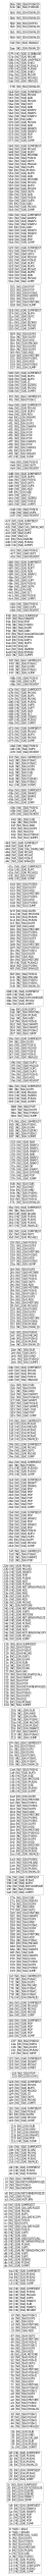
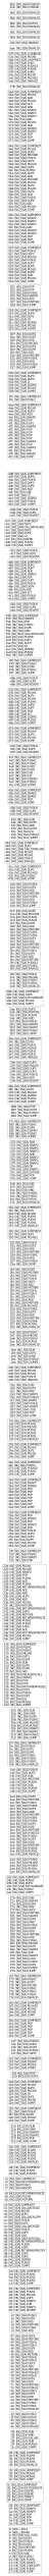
  digraph {
    rankdir=LR
    fontname="IBM Plex Sans"
    node [fontname="IBM Plex Sans" fontsize=30.0 rank=same shape=box]
    n1 [label="0: %00 = #0x1\l2: %01 = #0x40\l4: MSTORE(%01, %00)\l5: [NO_SSA] DUP1\l6: [NO_SSA] PUSH1\l8: [NO_SSA] DUP2\l9: [NO_SSA] MSTORE\la: [NO_SSA] PUSH1\lc: [NO_SSA] ADD\ld: [NO_SSA] PUSH2\l10: [NO_SSA] PUSH1\l12: [NO_SSA] SWAP2\l13: [NO_SSA] CODECOPY\l14: [NO_SSA] PUSH2\l17: [NO_SSA] JUMP\l"]
    n2 [label="18: [NO_SSA] JUMPDEST\l19: [NO_SSA] SWAP4\l1a: [NO_SSA] SWAP3\l1b: [NO_SSA] POP\l1c: [NO_SSA] POP\l1d: [NO_SSA] POP\l1e: [NO_SSA] JUMP\l"]
    n3 [label="1f: [NO_SSA] JUMPDEST\l20: [NO_SSA] EXTCODESIZE\l21: [NO_SSA] ISZERO\l22: [NO_SSA] ISZERO\l23: [NO_SSA] SWAP1\l24: [NO_SSA] JUMP\l"]
    n4 [label="25: [NO_SSA] JUMPDEST\l26: [NO_SSA] PUSH2\l29: [NO_SSA] PUSH2\l2c: [NO_SSA] JUMP\l"]
    n5 [label="2d: [NO_SSA] JUMPDEST\l2e: [NO_SSA] PUSH1\l30: [NO_SSA] PUSH1\l32: [NO_SSA] PUSH1\l34: [NO_SSA] INVALID\l"]
    n6 [label="35: [NO_SSA] SUB\l36: [NO_SSA] AND\l37: [NO_SSA] CALLER\l38: [NO_SSA] SUB\l39: [NO_SSA] PUSH2\l3c: [NO_SSA] JUMPI\l"]
    n7 [label="3d: [NO_SSA] PUSH1\l3f: [NO_SSA] MLOAD\l40: [NO_SSA] PUSH3\l44: [NO_SSA] PUSH1\l46: [NO_SSA] INVALID\l"]
    n8 [label="47: [NO_SSA] DUP2\l48: [NO_SSA] MSTORE\l49: [NO_SSA] PUSH1\l4b: [NO_SSA] PUSH1\l4d: [NO_SSA] DUP3\l4e: [NO_SSA] ADD\l4f: [NO_SSA] MSTORE\l50: [NO_SSA] PUSH1\l52: [NO_SSA] PUSH1\l54: [NO_SSA] DUP3\l55: [NO_SSA] ADD\l56: [NO_SSA] MSTORE\l57: [NO_SSA] PUSH32\l78: [NO_SSA] PUSH1\l7a: [NO_SSA] DUP3\l7b: [NO_SSA] ADD\l7c: [NO_SSA] MSTORE\l7d: [NO_SSA] PUSH32\l9e: [NO_SSA] PUSH1\la0: [NO_SSA] DUP3\la1: [NO_SSA] ADD\la2: [NO_SSA] MSTORE\la3: [NO_SSA] PUSH2\la6: [NO_SSA] PUSH1\la8: [NO_SSA] INVALID\l"]
    n9 [label="a9: [NO_SSA] PUSH1\lab: [NO_SSA] DUP3\lac: [NO_SSA] ADD\lad: [NO_SSA] MSTORE\lae: [NO_SSA] PUSH1\lb0: [NO_SSA] ADD\l"]
    n10 [label="b1: [NO_SSA] JUMPDEST\lb2: [NO_SSA] PUSH1\lb4: [NO_SSA] MLOAD\lb5: [NO_SSA] DUP1\lb6: [NO_SSA] SWAP2\lb7: [NO_SSA] SUB\lb8: [NO_SSA] SWAP1\lb9: [NO_SSA] REVERT\l"]
    n11 [label="ba: [NO_SSA] JUMPDEST\lbb: [NO_SSA] PUSH1\lbd: [NO_SSA] PUSH2\lc0: [NO_SSA] PUSH2\lc3: [NO_SSA] JUMP\l"]
    n12 [label="c4: [NO_SSA] JUMPDEST\lc5: [NO_SSA] CALLDATASIZE\lc6: [NO_SSA] PUSH1\lc8: [NO_SSA] DUP1\lc9: [NO_SSA] CALLDATACOPY\lca: [NO_SSA] PUSH1\lcc: [NO_SSA] DUP1\lcd: [NO_SSA] CALLDATASIZE\lce: [NO_SSA] PUSH1\ld0: [NO_SSA] DUP5\ld1: [NO_SSA] GAS\ld2: [NO_SSA] DELEGATECALL\ld3: [NO_SSA] RETURNDATASIZE\ld4: [NO_SSA] PUSH1\ld6: [NO_SSA] DUP1\ld7: [NO_SSA] RETURNDATACOPY\ld8: [NO_SSA] DUP1\ld9: [NO_SSA] DUP1\lda: [NO_SSA] ISZERO\ldb: [NO_SSA] PUSH2\lde: [NO_SSA] JUMPI\l"]
    n13 [label="df: [NO_SSA] RETURNDATASIZE\le0: [NO_SSA] PUSH1\le2: [NO_SSA] RETURN\l"]
    n14 [label="e3: [NO_SSA] JUMPDEST\le4: [NO_SSA] RETURNDATASIZE\le5: [NO_SSA] PUSH1\le7: [NO_SSA] REVERT\l"]
    n15 [label="e8: [NO_SSA] JUMPDEST\le9: [NO_SSA] PUSH1\leb: [NO_SSA] PUSH32\l"]
    n16 [label="10c: [NO_SSA] JUMPDEST\l10d: [NO_SSA] SLOAD\l10e: [NO_SSA] PUSH1\l110: [NO_SSA] PUSH1\l112: [NO_SSA] PUSH1\l114: [NO_SSA] INVALID\l"]
    n17 [label="115: [NO_SSA] SUB\l116: [NO_SSA] AND\l117: [NO_SSA] SWAP2\l118: [NO_SSA] SWAP1\l119: [NO_SSA] POP\l11a: [NO_SSA] JUMP\l"]
    n18 [label="11b: [NO_SSA] JUMPDEST\l11c: [NO_SSA] PUSH2\l11f: [NO_SSA] DUP4\l120: [NO_SSA] PUSH2\l123: [NO_SSA] JUMP\l"]
    n19 [label="124: [NO_SSA] JUMPDEST\l125: [NO_SSA] PUSH1\l127: [NO_SSA] DUP3\l128: [NO_SSA] MLOAD\l129: [NO_SSA] GT\l12a: [NO_SSA] DUP1\l12b: [NO_SSA] PUSH2\l12e: [NO_SSA] JUMPI\l"]
    n20 [label="12f: [NO_SSA] POP\l130: [NO_SSA] DUP1\l"]
    n21 [label="131: [NO_SSA] JUMPDEST\l132: [NO_SSA] ISZERO\l133: [NO_SSA] PUSH2\l136: [NO_SSA] JUMPI\l"]
    n22 [label="137: [NO_SSA] PUSH2\l13a: [NO_SSA] DUP4\l13b: [NO_SSA] DUP4\l13c: [NO_SSA] PUSH2\l13f: [NO_SSA] JUMP\l"]
    n23 [label="140: [NO_SSA] JUMPDEST\l141: [NO_SSA] POP\l142: [NO_SSA] POP\l143: [NO_SSA] POP\l144: [NO_SSA] POP\l145: [NO_SSA] JUMP\l"]
    n24 [label="146: [NO_SSA] JUMPDEST\l147: [NO_SSA] PUSH32\l168: [NO_SSA] PUSH2\l16b: [NO_SSA] PUSH2\l16e: [NO_SSA] JUMP\l"]
    n25 [label="16f: [NO_SSA] JUMPDEST\l170: [NO_SSA] PUSH1\l172: [NO_SSA] DUP1\l173: [NO_SSA] MLOAD\l174: [NO_SSA] PUSH1\l176: [NO_SSA] PUSH1\l178: [NO_SSA] PUSH1\l17a: [NO_SSA] INVALID\l"]
    n26 [label="17b: [NO_SSA] SUB\l17c: [NO_SSA] SWAP3\l17d: [NO_SSA] DUP4\l17e: [NO_SSA] AND\l17f: [NO_SSA] DUP2\l180: [NO_SSA] MSTORE\l181: [NO_SSA] SWAP2\l182: [NO_SSA] DUP5\l183: [NO_SSA] AND\l184: [NO_SSA] PUSH1\l186: [NO_SSA] DUP4\l187: [NO_SSA] ADD\l188: [NO_SSA] MSTORE\l189: [NO_SSA] ADD\l18a: [NO_SSA] PUSH1\l18c: [NO_SSA] MLOAD\l18d: [NO_SSA] DUP1\l18e: [NO_SSA] SWAP2\l18f: [NO_SSA] SUB\l190: [NO_SSA] SWAP1\l191: [NO_SSA] LOG1\l192: [NO_SSA] PUSH2\l195: [NO_SSA] DUP2\l196: [NO_SSA] PUSH2\l199: [NO_SSA] JUMP\l"]
    n27 [label="19a: [NO_SSA] JUMPDEST\l19b: [NO_SSA] PUSH1\l19d: [NO_SSA] DUP4\l19e: [NO_SSA] EXTCODESIZE\l19f: [NO_SSA] PUSH2\l1a2: [NO_SSA] JUMPI\l"]
    n28 [label="1a3: [NO_SSA] PUSH1\l1a5: [NO_SSA] MLOAD\l1a6: [NO_SSA] PUSH3\l1aa: [NO_SSA] PUSH1\l1ac: [NO_SSA] INVALID\l"]
    n29 [label="1ad: [NO_SSA] DUP2\l1ae: [NO_SSA] MSTORE\l1af: [NO_SSA] PUSH1\l1b1: [NO_SSA] PUSH1\l1b3: [NO_SSA] DUP3\l1b4: [NO_SSA] ADD\l1b5: [NO_SSA] MSTORE\l1b6: [NO_SSA] PUSH1\l1b8: [NO_SSA] PUSH1\l1ba: [NO_SSA] DUP3\l1bb: [NO_SSA] ADD\l1bc: [NO_SSA] MSTORE\l1bd: [NO_SSA] PUSH32\l1de: [NO_SSA] PUSH1\l1e0: [NO_SSA] DUP3\l1e1: [NO_SSA] ADD\l1e2: [NO_SSA] MSTORE\l1e3: [NO_SSA] PUSH6\l1ea: [NO_SSA] PUSH1\l1ec: [NO_SSA] INVALID\l"]
    n30 [label="1ed: [NO_SSA] PUSH1\l1ef: [NO_SSA] DUP3\l1f0: [NO_SSA] ADD\l1f1: [NO_SSA] MSTORE\l1f2: [NO_SSA] PUSH1\l1f4: [NO_SSA] ADD\l1f5: [NO_SSA] PUSH2\l1f8: [NO_SSA] JUMP\l"]
    n31 [label="1f9: [NO_SSA] JUMPDEST\l1fa: [NO_SSA] PUSH1\l1fc: [NO_SSA] DUP1\l1fd: [NO_SSA] DUP6\l1fe: [NO_SSA] PUSH1\l200: [NO_SSA] PUSH1\l202: [NO_SSA] PUSH1\l204: [NO_SSA] INVALID\l"]
    n32 [label="205: [NO_SSA] SUB\l206: [NO_SSA] AND\l207: [NO_SSA] DUP6\l208: [NO_SSA] PUSH1\l20a: [NO_SSA] MLOAD\l20b: [NO_SSA] PUSH2\l20e: [NO_SSA] SWAP2\l20f: [NO_SSA] SWAP1\l210: [NO_SSA] PUSH2\l213: [NO_SSA] JUMP\l"]
    n33 [label="214: [NO_SSA] JUMPDEST\l215: [NO_SSA] PUSH1\l217: [NO_SSA] PUSH1\l219: [NO_SSA] MLOAD\l21a: [NO_SSA] DUP1\l21b: [NO_SSA] DUP4\l21c: [NO_SSA] SUB\l21d: [NO_SSA] DUP2\l21e: [NO_SSA] DUP6\l21f: [NO_SSA] GAS\l220: [NO_SSA] DELEGATECALL\l221: [NO_SSA] SWAP2\l222: [NO_SSA] POP\l223: [NO_SSA] POP\l224: [NO_SSA] RETURNDATASIZE\l225: [NO_SSA] DUP1\l226: [NO_SSA] PUSH1\l228: [NO_SSA] DUP2\l229: [NO_SSA] EQ\l22a: [NO_SSA] PUSH2\l22d: [NO_SSA] JUMPI\l"]
    n34 [label="22e: [NO_SSA] PUSH1\l230: [NO_SSA] MLOAD\l231: [NO_SSA] SWAP2\l232: [NO_SSA] POP\l233: [NO_SSA] PUSH1\l235: [NO_SSA] NOT\l236: [NO_SSA] PUSH1\l238: [NO_SSA] RETURNDATASIZE\l239: [NO_SSA] ADD\l23a: [NO_SSA] AND\l23b: [NO_SSA] DUP3\l23c: [NO_SSA] ADD\l23d: [NO_SSA] PUSH1\l23f: [NO_SSA] MSTORE\l240: [NO_SSA] RETURNDATASIZE\l241: [NO_SSA] DUP3\l242: [NO_SSA] MSTORE\l243: [NO_SSA] RETURNDATASIZE\l244: [NO_SSA] PUSH1\l246: [NO_SSA] PUSH1\l248: [NO_SSA] DUP5\l249: [NO_SSA] ADD\l24a: [NO_SSA] RETURNDATACOPY\l24b: [NO_SSA] PUSH2\l24e: [NO_SSA] JUMP\l"]
    n35 [label="24f: [NO_SSA] JUMPDEST\l250: [NO_SSA] PUSH1\l252: [NO_SSA] SWAP2\l253: [NO_SSA] POP\l"]
    n36 [label="254: [NO_SSA] JUMPDEST\l255: [NO_SSA] POP\l256: [NO_SSA] SWAP2\l257: [NO_SSA] POP\l258: [NO_SSA] SWAP2\l259: [NO_SSA] POP\l25a: [NO_SSA] PUSH2\l25d: [NO_SSA] DUP3\l25e: [NO_SSA] DUP3\l25f: [NO_SSA] DUP7\l260: [NO_SSA] PUSH2\l263: [NO_SSA] JUMP\l"]
    n37 [label="264: [NO_SSA] JUMPDEST\l265: [NO_SSA] SWAP7\l266: [NO_SSA] SWAP6\l267: [NO_SSA] POP\l268: [NO_SSA] POP\l269: [NO_SSA] POP\l26a: [NO_SSA] POP\l26b: [NO_SSA] POP\l26c: [NO_SSA] POP\l26d: [NO_SSA] JUMP\l"]
    n38 [label="26e: [NO_SSA] JUMPDEST\l26f: [NO_SSA] PUSH1\l271: [NO_SSA] PUSH32\l292: [NO_SSA] PUSH2\l295: [NO_SSA] JUMP\l"]
    n39 [label="296: [NO_SSA] JUMPDEST\l297: [NO_SSA] PUSH2\l29a: [NO_SSA] DUP2\l29b: [NO_SSA] PUSH2\l29e: [NO_SSA] JUMP\l"]
    n40 [label="29f: [NO_SSA] JUMPDEST\l2a0: [NO_SSA] PUSH1\l2a2: [NO_SSA] MLOAD\l2a3: [NO_SSA] PUSH1\l2a5: [NO_SSA] PUSH1\l2a7: [NO_SSA] PUSH1\l2a9: [NO_SSA] INVALID\l"]
    n41 [label="2aa: [NO_SSA] SUB\l2ab: [NO_SSA] DUP3\l2ac: [NO_SSA] AND\l2ad: [NO_SSA] SWAP1\l2ae: [NO_SSA] PUSH32\l2cf: [NO_SSA] SWAP1\l2d0: [NO_SSA] PUSH1\l2d2: [NO_SSA] SWAP1\l2d3: [NO_SSA] LOG2\l2d4: [NO_SSA] POP\l2d5: [NO_SSA] JUMP\l"]
    n42 [label="2d6: [NO_SSA] JUMPDEST\l2d7: [NO_SSA] PUSH1\l2d9: [NO_SSA] PUSH1\l2db: [NO_SSA] PUSH1\l2dd: [NO_SSA] INVALID\l"]
    n43 [label="2de: [NO_SSA] SUB\l2df: [NO_SSA] DUP2\l2e0: [NO_SSA] AND\l2e1: [NO_SSA] PUSH2\l2e4: [NO_SSA] JUMPI\l"]
    n44 [label="2e5: [NO_SSA] PUSH1\l2e7: [NO_SSA] MLOAD\l2e8: [NO_SSA] PUSH3\l2ec: [NO_SSA] PUSH1\l2ee: [NO_SSA] INVALID\l"]
    n45 [label="2ef: [NO_SSA] DUP2\l2f0: [NO_SSA] MSTORE\l2f1: [NO_SSA] PUSH1\l2f3: [NO_SSA] PUSH1\l2f5: [NO_SSA] DUP3\l2f6: [NO_SSA] ADD\l2f7: [NO_SSA] MSTORE\l2f8: [NO_SSA] PUSH1\l2fa: [NO_SSA] PUSH1\l2fc: [NO_SSA] DUP3\l2fd: [NO_SSA] ADD\l2fe: [NO_SSA] MSTORE\l2ff: [NO_SSA] PUSH32\l320: [NO_SSA] PUSH1\l322: [NO_SSA] DUP3\l323: [NO_SSA] ADD\l324: [NO_SSA] MSTORE\l325: [NO_SSA] PUSH6\l32c: [NO_SSA] PUSH1\l32e: [NO_SSA] INVALID\l"]
    n46 [label="32f: [NO_SSA] PUSH1\l331: [NO_SSA] DUP3\l332: [NO_SSA] ADD\l333: [NO_SSA] MSTORE\l334: [NO_SSA] PUSH1\l336: [NO_SSA] ADD\l337: [NO_SSA] PUSH2\l33a: [NO_SSA] JUMP\l"]
    n47 [label="33b: [NO_SSA] JUMPDEST\l33c: [NO_SSA] DUP1\l33d: [NO_SSA] PUSH32\l"]
    n48 [label="35e: [NO_SSA] JUMPDEST\l35f: [NO_SSA] DUP1\l360: [NO_SSA] SLOAD\l361: [NO_SSA] PUSH1\l363: [NO_SSA] PUSH1\l365: [NO_SSA] PUSH1\l367: [NO_SSA] INVALID\l"]
    n49 [label="368: [NO_SSA] SUB\l369: [NO_SSA] NOT\l36a: [NO_SSA] AND\l36b: [NO_SSA] PUSH1\l36d: [NO_SSA] PUSH1\l36f: [NO_SSA] PUSH1\l371: [NO_SSA] INVALID\l"]
    n50 [label="372: [NO_SSA] SUB\l373: [NO_SSA] SWAP3\l374: [NO_SSA] SWAP1\l375: [NO_SSA] SWAP3\l376: [NO_SSA] AND\l377: [NO_SSA] SWAP2\l378: [NO_SSA] SWAP1\l379: [NO_SSA] SWAP2\l37a: [NO_SSA] OR\l37b: [NO_SSA] SWAP1\l37c: [NO_SSA] SSTORE\l37d: [NO_SSA] POP\l37e: [NO_SSA] JUMP\l"]
    n51 [label="37f: [NO_SSA] JUMPDEST\l380: [NO_SSA] PUSH1\l382: [NO_SSA] DUP4\l383: [NO_SSA] ISZERO\l384: [NO_SSA] PUSH2\l387: [NO_SSA] JUMPI\l"]
    n52 [label="388: [NO_SSA] POP\l389: [NO_SSA] DUP2\l38a: [NO_SSA] PUSH2\l38d: [NO_SSA] JUMP\l"]
    n53 [label="38e: [NO_SSA] JUMPDEST\l38f: [NO_SSA] DUP3\l390: [NO_SSA] MLOAD\l391: [NO_SSA] ISZERO\l392: [NO_SSA] PUSH2\l395: [NO_SSA] JUMPI\l"]
    n54 [label="396: [NO_SSA] DUP3\l397: [NO_SSA] MLOAD\l398: [NO_SSA] DUP1\l399: [NO_SSA] DUP5\l39a: [NO_SSA] PUSH1\l39c: [NO_SSA] ADD\l39d: [NO_SSA] REVERT\l"]
    n55 [label="39e: [NO_SSA] JUMPDEST\l39f: [NO_SSA] DUP2\l3a0: [NO_SSA] PUSH1\l3a2: [NO_SSA] MLOAD\l3a3: [NO_SSA] PUSH3\l3a7: [NO_SSA] PUSH1\l3a9: [NO_SSA] INVALID\l"]
    n56 [label="3aa: [NO_SSA] DUP2\l3ab: [NO_SSA] MSTORE\l3ac: [NO_SSA] PUSH1\l3ae: [NO_SSA] ADD\l3af: [NO_SSA] PUSH2\l3b2: [NO_SSA] SWAP2\l3b3: [NO_SSA] SWAP1\l3b4: [NO_SSA] PUSH2\l3b7: [NO_SSA] JUMP\l"]
    n57 [label="3b8: [NO_SSA] JUMPDEST\l3b9: [NO_SSA] DUP1\l3ba: [NO_SSA] EXTCODESIZE\l3bb: [NO_SSA] PUSH2\l3be: [NO_SSA] JUMPI\l"]
    n58 [label="3bf: [NO_SSA] PUSH1\l3c1: [NO_SSA] MLOAD\l3c2: [NO_SSA] PUSH3\l3c6: [NO_SSA] PUSH1\l3c8: [NO_SSA] INVALID\l"]
    n59 [label="3c9: [NO_SSA] DUP2\l3ca: [NO_SSA] MSTORE\l3cb: [NO_SSA] PUSH1\l3cd: [NO_SSA] PUSH1\l3cf: [NO_SSA] DUP3\l3d0: [NO_SSA] ADD\l3d1: [NO_SSA] MSTORE\l3d2: [NO_SSA] PUSH1\l3d4: [NO_SSA] PUSH1\l3d6: [NO_SSA] DUP3\l3d7: [NO_SSA] ADD\l3d8: [NO_SSA] MSTORE\l3d9: [NO_SSA] PUSH32\l3fa: [NO_SSA] PUSH1\l3fc: [NO_SSA] DUP3\l3fd: [NO_SSA] ADD\l3fe: [NO_SSA] MSTORE\l3ff: [NO_SSA] PUSH13\l40d: [NO_SSA] PUSH1\l40f: [NO_SSA] INVALID\l"]
    n60 [label="410: [NO_SSA] PUSH1\l412: [NO_SSA] DUP3\l413: [NO_SSA] ADD\l414: [NO_SSA] MSTORE\l415: [NO_SSA] PUSH1\l417: [NO_SSA] ADD\l418: [NO_SSA] PUSH2\l41b: [NO_SSA] JUMP\l"]
    n61 [label="41c: [NO_SSA] JUMPDEST\l41d: [NO_SSA] DUP1\l41e: [NO_SSA] PUSH32\l43f: [NO_SSA] PUSH2\l442: [NO_SSA] JUMP\l"]
    n62 [label="443: [NO_SSA] JUMPDEST\l444: [NO_SSA] DUP1\l445: [NO_SSA] CALLDATALOAD\l446: [NO_SSA] PUSH1\l448: [NO_SSA] PUSH1\l44a: [NO_SSA] PUSH1\l44c: [NO_SSA] INVALID\l"]
    n63 [label="44d: [NO_SSA] SUB\l44e: [NO_SSA] DUP2\l44f: [NO_SSA] AND\l450: [NO_SSA] DUP2\l451: [NO_SSA] EQ\l452: [NO_SSA] PUSH2\l455: [NO_SSA] JUMPI\l"]
    n64 [label="456: [NO_SSA] PUSH1\l458: [NO_SSA] DUP1\l459: [NO_SSA] REVERT\l"]
    n65 [label="45a: [NO_SSA] JUMPDEST\l45b: [NO_SSA] SWAP2\l45c: [NO_SSA] SWAP1\l45d: [NO_SSA] POP\l45e: [NO_SSA] JUMP\l"]
    n66 [label="45f: [NO_SSA] JUMPDEST\l460: [NO_SSA] PUSH1\l462: [NO_SSA] PUSH1\l464: [NO_SSA] DUP3\l465: [NO_SSA] DUP5\l466: [NO_SSA] SUB\l467: [NO_SSA] SLT\l468: [NO_SSA] ISZERO\l469: [NO_SSA] PUSH2\l46c: [NO_SSA] JUMPI\l"]
    n67 [label="46d: [NO_SSA] PUSH1\l46f: [NO_SSA] DUP1\l470: [NO_SSA] REVERT\l"]
    n68 [label="471: [NO_SSA] JUMPDEST\l472: [NO_SSA] PUSH2\l475: [NO_SSA] DUP3\l476: [NO_SSA] PUSH2\l479: [NO_SSA] JUMP\l"]
    n69 [label="47a: [NO_SSA] JUMPDEST\l47b: [NO_SSA] PUSH1\l47d: [NO_SSA] DUP1\l47e: [NO_SSA] PUSH1\l480: [NO_SSA] PUSH1\l482: [NO_SSA] DUP5\l483: [NO_SSA] DUP7\l484: [NO_SSA] SUB\l485: [NO_SSA] SLT\l486: [NO_SSA] ISZERO\l487: [NO_SSA] PUSH2\l48a: [NO_SSA] JUMPI\l"]
    n70 [label="48b: [NO_SSA] PUSH1\l48d: [NO_SSA] DUP1\l48e: [NO_SSA] REVERT\l"]
    n71 [label="48f: [NO_SSA] JUMPDEST\l490: [NO_SSA] PUSH2\l493: [NO_SSA] DUP5\l494: [NO_SSA] PUSH2\l497: [NO_SSA] JUMP\l"]
    n72 [label="498: [NO_SSA] JUMPDEST\l499: [NO_SSA] SWAP3\l49a: [NO_SSA] POP\l49b: [NO_SSA] PUSH1\l49d: [NO_SSA] DUP5\l49e: [NO_SSA] ADD\l49f: [NO_SSA] CALLDATALOAD\l4a0: [NO_SSA] PUSH8\l4a9: [NO_SSA] DUP1\l4aa: [NO_SSA] DUP3\l4ab: [NO_SSA] GT\l4ac: [NO_SSA] ISZERO\l4ad: [NO_SSA] PUSH2\l4b0: [NO_SSA] JUMPI\l"]
    n73 [label="4b1: [NO_SSA] PUSH1\l4b3: [NO_SSA] DUP1\l4b4: [NO_SSA] REVERT\l"]
    n74 [label="4b5: [NO_SSA] JUMPDEST\l4b6: [NO_SSA] DUP2\l4b7: [NO_SSA] DUP7\l4b8: [NO_SSA] ADD\l4b9: [NO_SSA] SWAP2\l4ba: [NO_SSA] POP\l4bb: [NO_SSA] DUP7\l4bc: [NO_SSA] PUSH1\l4be: [NO_SSA] DUP4\l4bf: [NO_SSA] ADD\l4c0: [NO_SSA] SLT\l4c1: [NO_SSA] PUSH2\l4c4: [NO_SSA] JUMPI\l"]
    n75 [label="4c5: [NO_SSA] PUSH1\l4c7: [NO_SSA] DUP1\l4c8: [NO_SSA] REVERT\l"]
    n76 [label="4c9: [NO_SSA] JUMPDEST\l4ca: [NO_SSA] DUP2\l4cb: [NO_SSA] CALLDATALOAD\l4cc: [NO_SSA] DUP2\l4cd: [NO_SSA] DUP2\l4ce: [NO_SSA] GT\l4cf: [NO_SSA] ISZERO\l4d0: [NO_SSA] PUSH2\l4d3: [NO_SSA] JUMPI\l"]
    n77 [label="4d4: [NO_SSA] PUSH1\l4d6: [NO_SSA] DUP1\l4d7: [NO_SSA] REVERT\l"]
    n78 [label="4d8: [NO_SSA] JUMPDEST\l4d9: [NO_SSA] DUP8\l4da: [NO_SSA] PUSH1\l4dc: [NO_SSA] DUP3\l4dd: [NO_SSA] DUP6\l4de: [NO_SSA] ADD\l4df: [NO_SSA] ADD\l4e0: [NO_SSA] GT\l4e1: [NO_SSA] ISZERO\l4e2: [NO_SSA] PUSH2\l4e5: [NO_SSA] JUMPI\l"]
-   n79 [label="4e6: [NO_SSA] PUSH1\l4e8: [NO_SSA] DUP1\l4e9: [NO_SSA] REVERT\l"]
    n80 [label="4ea: [NO_SSA] JUMPDEST\l4eb: [NO_SSA] PUSH1\l4ed: [NO_SSA] DUP4\l4ee: [NO_SSA] ADD\l4ef: [NO_SSA] SWAP5\l4f0: [NO_SSA] POP\l4f1: [NO_SSA] DUP1\l4f2: [NO_SSA] SWAP4\l4f3: [NO_SSA] POP\l4f4: [NO_SSA] POP\l4f5: [NO_SSA] POP\l4f6: [NO_SSA] POP\l4f7: [NO_SSA] SWAP3\l4f8: [NO_SSA] POP\l4f9: [NO_SSA] SWAP3\l4fa: [NO_SSA] POP\l4fb: [NO_SSA] SWAP3\l4fc: [NO_SSA] JUMP\l"]
    n81 [label="4fd: [NO_SSA] JUMPDEST\l4fe: [NO_SSA] PUSH1\l"]
    n82 [label="500: [NO_SSA] JUMPDEST\l501: [NO_SSA] DUP4\l502: [NO_SSA] DUP2\l503: [NO_SSA] LT\l504: [NO_SSA] ISZERO\l505: [NO_SSA] PUSH2\l508: [NO_SSA] JUMPI\l"]
    n83 [label="509: [NO_SSA] DUP2\l50a: [NO_SSA] DUP2\l50b: [NO_SSA] ADD\l50c: [NO_SSA] MLOAD\l50d: [NO_SSA] DUP4\l50e: [NO_SSA] DUP3\l50f: [NO_SSA] ADD\l510: [NO_SSA] MSTORE\l511: [NO_SSA] PUSH1\l513: [NO_SSA] ADD\l514: [NO_SSA] PUSH2\l517: [NO_SSA] JUMP\l"]
    n84 [label="518: [NO_SSA] JUMPDEST\l519: [NO_SSA] DUP4\l51a: [NO_SSA] DUP2\l51b: [NO_SSA] GT\l51c: [NO_SSA] ISZERO\l51d: [NO_SSA] PUSH2\l520: [NO_SSA] JUMPI\l"]
    n85 [label="521: [NO_SSA] POP\l522: [NO_SSA] POP\l523: [NO_SSA] PUSH1\l525: [NO_SSA] SWAP2\l526: [NO_SSA] ADD\l527: [NO_SSA] MSTORE\l528: [NO_SSA] JUMP\l"]
    n86 [label="529: [NO_SSA] JUMPDEST\l52a: [NO_SSA] PUSH1\l52c: [NO_SSA] DUP3\l52d: [NO_SSA] MLOAD\l52e: [NO_SSA] PUSH2\l531: [NO_SSA] DUP2\l532: [NO_SSA] DUP5\l533: [NO_SSA] PUSH1\l535: [NO_SSA] DUP8\l536: [NO_SSA] ADD\l537: [NO_SSA] PUSH2\l53a: [NO_SSA] JUMP\l"]
    n87 [label="53b: [NO_SSA] JUMPDEST\l53c: [NO_SSA] SWAP2\l53d: [NO_SSA] SWAP1\l53e: [NO_SSA] SWAP2\l53f: [NO_SSA] ADD\l540: [NO_SSA] SWAP3\l541: [NO_SSA] SWAP2\l542: [NO_SSA] POP\l543: [NO_SSA] POP\l544: [NO_SSA] JUMP\l"]
    n88 [label="545: [NO_SSA] JUMPDEST\l546: [NO_SSA] PUSH1\l548: [NO_SSA] DUP2\l549: [NO_SSA] MSTORE\l54a: [NO_SSA] PUSH1\l54c: [NO_SSA] DUP3\l54d: [NO_SSA] MLOAD\l54e: [NO_SSA] DUP1\l54f: [NO_SSA] PUSH1\l551: [NO_SSA] DUP5\l552: [NO_SSA] ADD\l553: [NO_SSA] MSTORE\l554: [NO_SSA] PUSH2\l557: [NO_SSA] DUP2\l558: [NO_SSA] PUSH1\l55a: [NO_SSA] DUP6\l55b: [NO_SSA] ADD\l55c: [NO_SSA] PUSH1\l55e: [NO_SSA] DUP8\l55f: [NO_SSA] ADD\l560: [NO_SSA] PUSH2\l563: [NO_SSA] JUMP\l"]
    n89 [label="564: [NO_SSA] JUMPDEST\l565: [NO_SSA] PUSH1\l567: [NO_SSA] ADD\l568: [NO_SSA] PUSH1\l56a: [NO_SSA] NOT\l56b: [NO_SSA] AND\l56c: [NO_SSA] SWAP2\l56d: [NO_SSA] SWAP1\l56e: [NO_SSA] SWAP2\l56f: [NO_SSA] ADD\l570: [NO_SSA] PUSH1\l572: [NO_SSA] ADD\l573: [NO_SSA] SWAP3\l574: [NO_SSA] SWAP2\l575: [NO_SSA] POP\l576: [NO_SSA] POP\l577: [NO_SSA] JUMP\l"]
    n90 [label="578: [NO_SSA] INVALID\l"]
    n91 [label="579: [NO_SSA] COINBASE\l57a: [NO_SSA] PUSH5\l580: [NO_SSA] GASPRICE\l581: [NO_SSA] SHA3\l582: [NO_SSA] PUSH13\l590: [NO_SSA] PUSH8\l599: [NO_SSA] SHA3\l59a: [NO_SSA] PUSH7\l5a2: [NO_SSA] PUSH10\l5ad: [NO_SSA] INVALID\l"]
    n92 [label="5ae: [NO_SSA] INVALID\l"]
    n93 [label="5af: [NO_SSA] INVALID\l"]
    n94 [label="5b0: [NO_SSA] INVALID\l"]
    n95 [label="5b1: [NO_SSA] INVALID\l"]
    n96 [label="5b2: [NO_SSA] DUP13\l5b3: [NO_SSA] INVALID\l"]
    n97 [label="5b4: [NO_SSA] INVALID\l"]
    n98 [label="5b5: [NO_SSA] INVALID\l"]
    n99 [label="5b6: [NO_SSA] PUSH20\l5cb: [NO_SSA] PUSH20\l"]
    subgraph sub_1 {
      n1
      n2
      n3
      n4
      n5
      n6
      n7
      n8
      n9
      n10
      n11
      n12
      n13
      n14
      n15
      n16
      n17
      n18
      n19
      n20
      n21
      n22
      n23
      n24
      n25
      n26
      n27
      n28
      n29
      n30
      n31
      n32
      n33
      n34
      n35
      n36
      n37
      n38
      n39
      n40
      n41
      n42
      n43
      n44
      n45
      n46
      n47
      n48
      n49
      n50
      n51
      n52
      n53
      n54
      n55
      n56
      n57
      n58
      n59
      n60
      n61
      n62
      n63
      n64
      n65
      n66
      n67
      n68
      n69
      n70
      n71
      n72
      n73
      n74
      n75
      n76
      n77
      n78
-     n79
      n80
      n81
      n82
      n83
      n84
      n85
      n86
      n87
      n88
      n89
      n90
      n91
      n92
      n93
      n94
      n95
      n96
      n97
      n98
      n99
    }
  }
